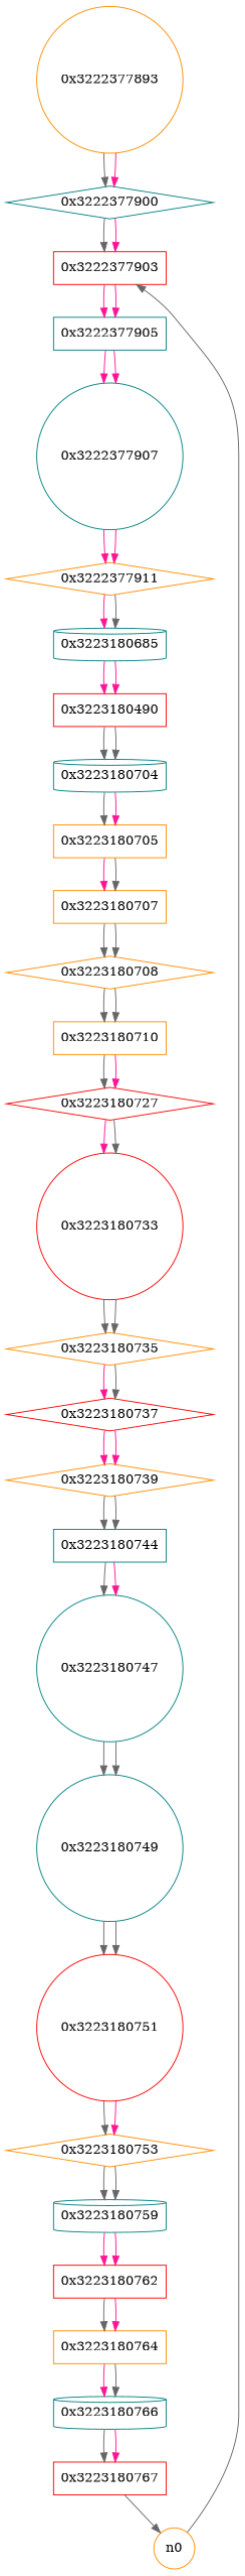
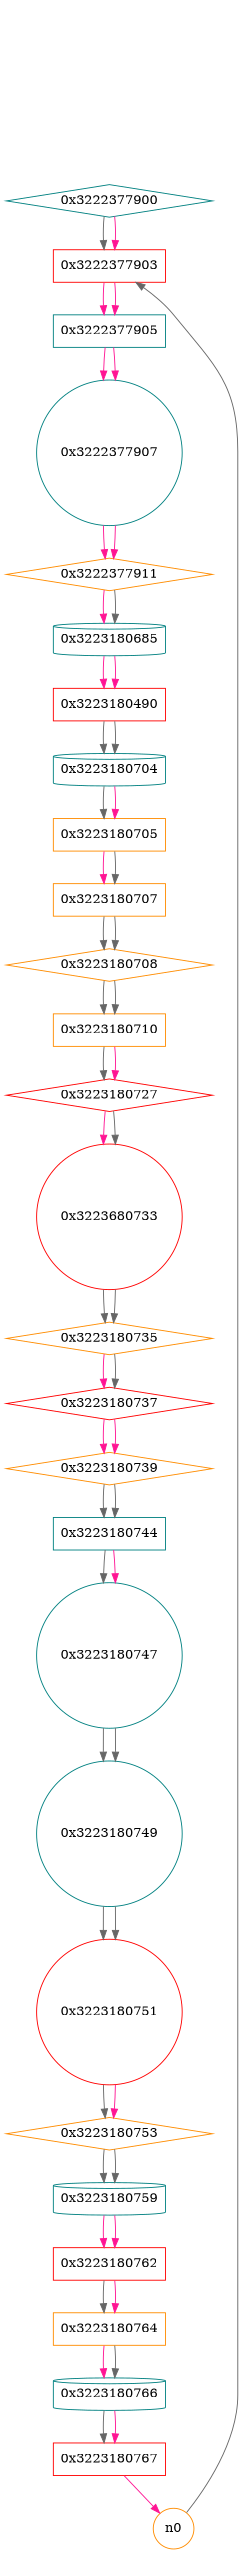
  digraph {
    fontname="DejaVu Serif"
    node [color=darkorange fontname="DejaVu Serif" shape=box]
    edge [color=gray40 fontname="DejaVu Serif"]
-   n1 [label="0x3222377893" shape=circle]
    n2 [color=teal label="0x3222377900" shape=diamond]
    n3 [color=red label="0x3222377903"]
    n4 [color=teal label="0x3222377905"]
    n5 [color=teal label="0x3222377907" shape=circle]
    n6 [label="0x3222377911" shape=diamond]
    n7 [color=teal label="0x3223180685" shape=cylinder]
    n8 [color=red label="0x3223180490"]
    n9 [color=teal label="0x3223180704" shape=cylinder]
    n10 [label="0x3223180705"]
    n11 [label="0x3223180707"]
    n12 [label="0x3223180708" shape=diamond]
    n13 [label="0x3223180710"]
    n14 [color=red label="0x3223180727" shape=diamond]
-   n15 [color=red label="0x3223180733" shape=circle]
+   n15 [color=red label="0x3223680733" shape=circle]
    n16 [label="0x3223180735" shape=diamond]
    n17 [color=red label="0x3223180737" shape=diamond]
    n18 [label="0x3223180739" shape=diamond]
    n19 [color=teal label="0x3223180744"]
    n20 [color=teal label="0x3223180747" shape=circle]
    n21 [color=teal label="0x3223180749" shape=circle]
    n22 [color=red label="0x3223180751" shape=circle]
    n23 [label="0x3223180753" shape=diamond]
    n24 [color=teal label="0x3223180759" shape=cylinder]
    n25 [color=red label="0x3223180762"]
    n26 [label="0x3223180764"]
    n27 [color=teal label="0x3223180766" shape=cylinder]
    n28 [color=red label="0x3223180767"]
    n0 [shape=circle]
-   n1 -> n2
-   n1 -> n2 [color=deeppink]
    n2 -> n3
    n2 -> n3 [color=deeppink]
    n3 -> n4 [color=deeppink]
    n3 -> n4 [color=deeppink]
    n4 -> n5 [color=deeppink]
    n4 -> n5 [color=deeppink]
    n5 -> n6 [color=deeppink]
    n5 -> n6 [color=deeppink]
    n6 -> n7 [color=deeppink]
    n6 -> n7
    n7 -> n8 [color=deeppink]
    n7 -> n8 [color=deeppink]
    n8 -> n9
    n8 -> n9
    n9 -> n10
    n9 -> n10 [color=deeppink]
    n10 -> n11 [color=deeppink]
    n10 -> n11
    n11 -> n12
    n11 -> n12
    n12 -> n13
    n12 -> n13
    n13 -> n14
    n13 -> n14 [color=deeppink]
    n14 -> n15 [color=deeppink]
    n14 -> n15
    n15 -> n16
    n15 -> n16
    n16 -> n17 [color=deeppink]
    n16 -> n17
    n17 -> n18 [color=deeppink]
    n17 -> n18 [color=deeppink]
    n18 -> n19
    n18 -> n19
    n19 -> n20
    n19 -> n20 [color=deeppink]
    n20 -> n21
    n20 -> n21
    n21 -> n22
    n21 -> n22
    n22 -> n23
    n22 -> n23 [color=deeppink]
    n23 -> n24
    n23 -> n24
    n24 -> n25 [color=deeppink]
    n24 -> n25 [color=deeppink]
    n25 -> n26
    n25 -> n26 [color=deeppink]
    n26 -> n27 [color=deeppink]
    n26 -> n27
    n27 -> n28
    n27 -> n28 [color=deeppink]
-   n28 -> n0
+   n28 -> n0 [color=deeppink]
    n0 -> n3
  }
